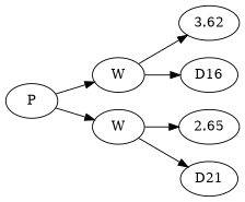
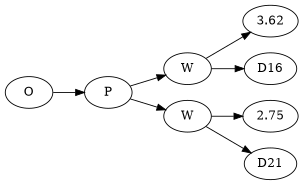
  digraph {
    rankdir=LR
+   n1 [label=O]
    n2 [label=P]
    n3 [label=W]
    n4 [label=W]
    n5 [label=3.62]
    n6 [label=D16]
-   n7 [label=2.65]
+   n7 [label=2.75]
    n8 [label=D21]
+   n1 -> n2
    n2 -> n3
    n2 -> n4
    n3 -> n5
    n3 -> n6
    n4 -> n7
    n4 -> n8
  }
